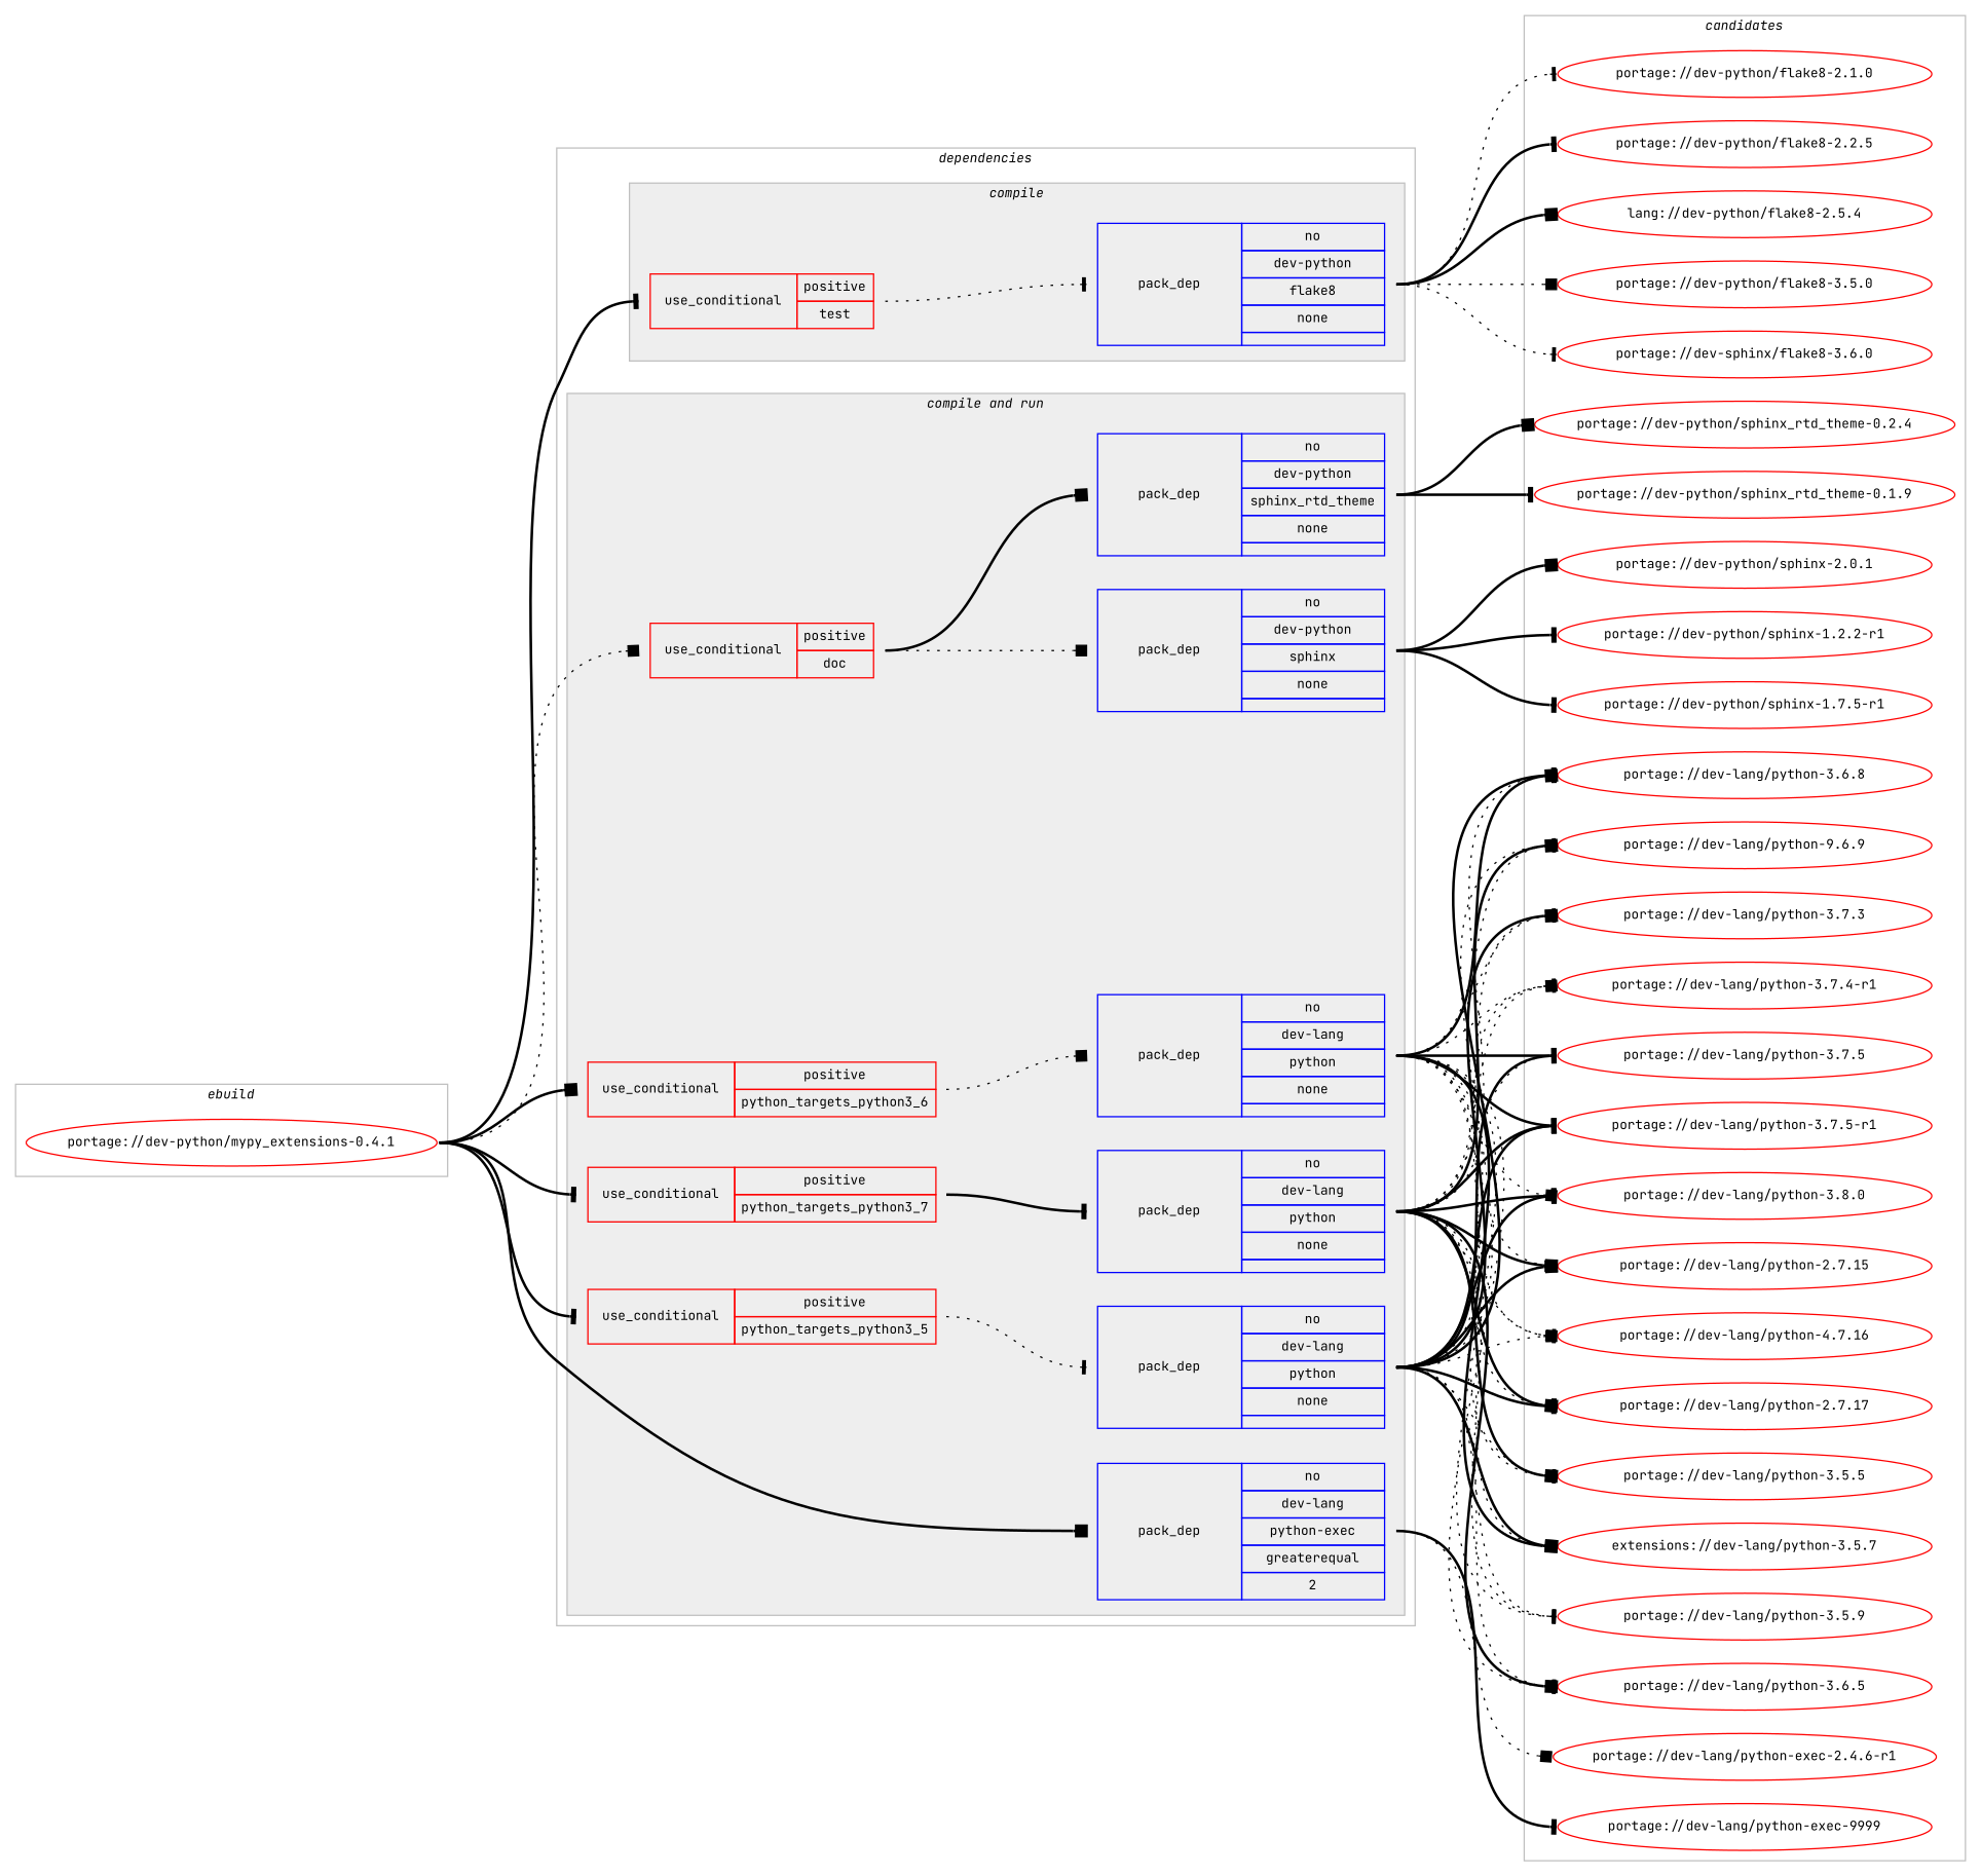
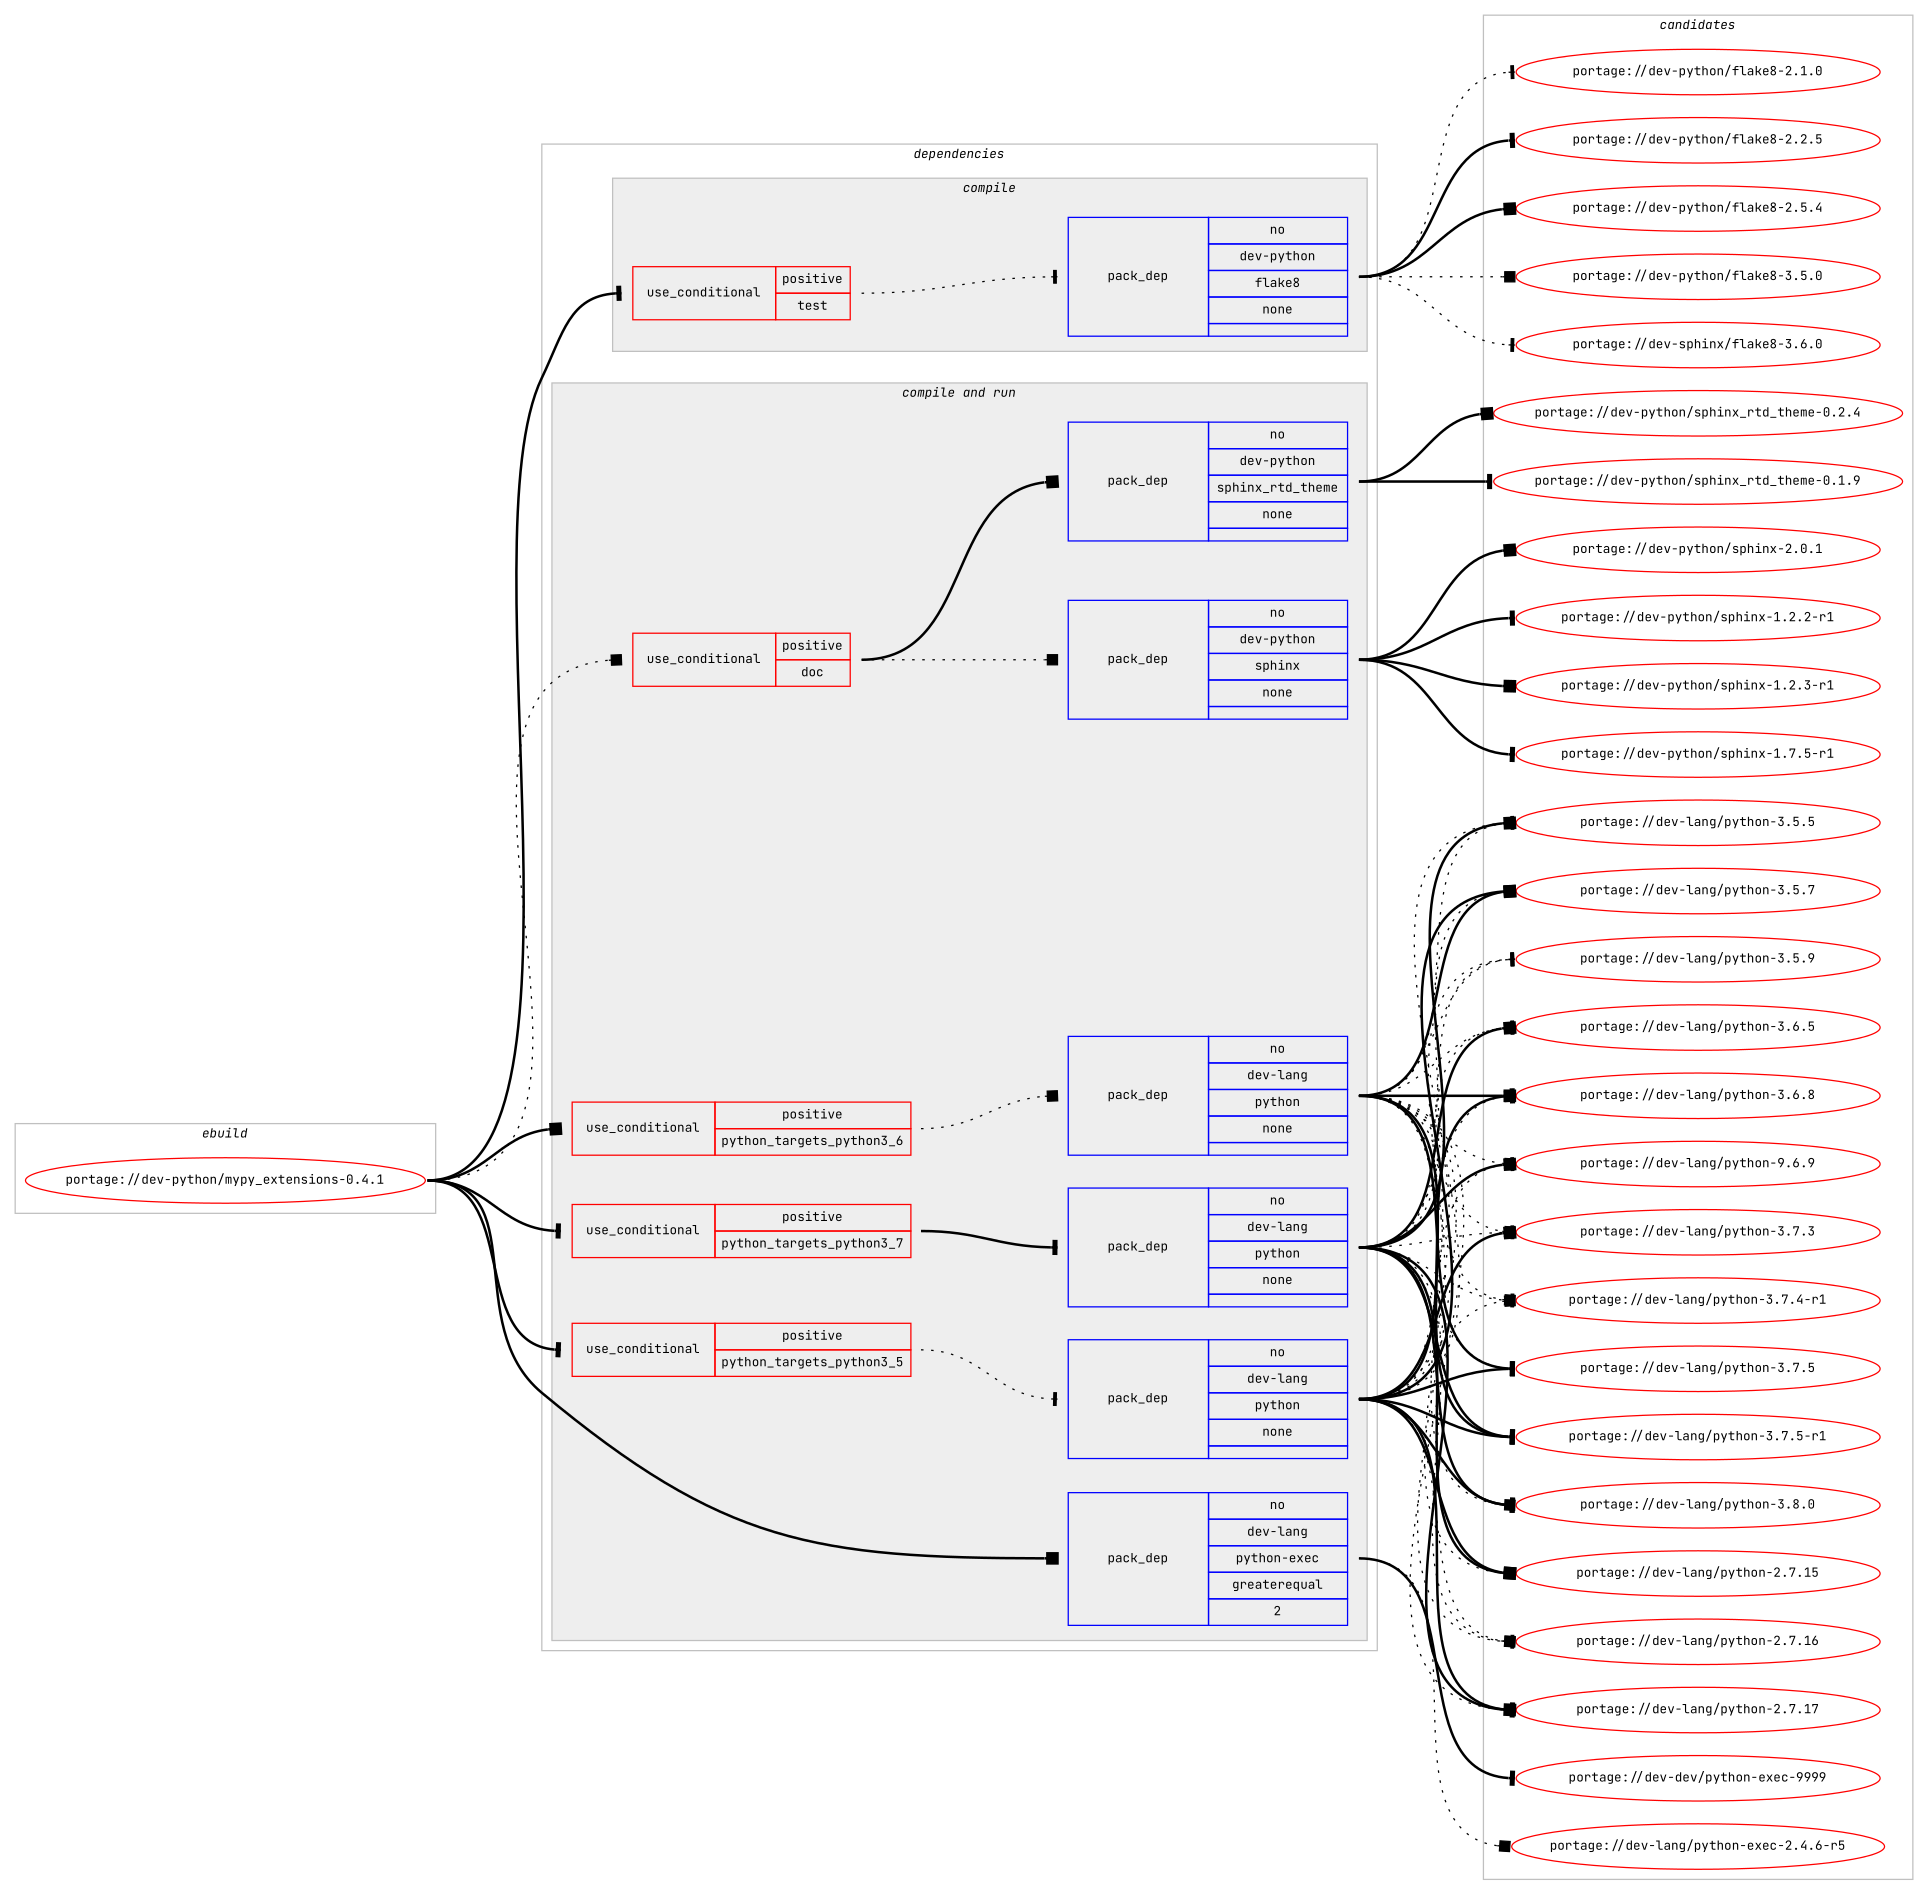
  digraph {
    compound=true
    concentrate=true
    fontname="JetBrains Mono"
    fontsize=10
    newrank=true
    rankdir=LR
    ranksep=1.5
    node [color=red fontname="JetBrains Mono" fontsize=10]
    edge [arrowhead=tee fontname="JetBrains Mono" headport=w style=bold tailport=e weight=100]
    n1 [label="portage://dev-python/mypy_extensions-0.4.1" width=4]
    n2 [color=blue label=<<TABLE BORDER="0" CELLBORDER="1" CELLSPACING="0" CELLPADDING="4" WIDTH="220"><TR><TD ROWSPAN="6" CELLPADDING="30">pack_dep</TD></TR><TR><TD WIDTH="110">no</TD></TR><TR><TD>dev-python</TD></TR><TR><TD>flake8</TD></TR><TR><TD>none</TD></TR><TR><TD></TD></TR></TABLE>> shape=none]
    n3 [label=<<TABLE BORDER="0" CELLBORDER="1" CELLSPACING="0" CELLPADDING="4"><TR><TD ROWSPAN="3" CELLPADDING="10">use_conditional</TD></TR><TR><TD>positive</TD></TR><TR><TD>test</TD></TR></TABLE>> shape=none]
    n4 [color=blue label=<<TABLE BORDER="0" CELLBORDER="1" CELLSPACING="0" CELLPADDING="4" WIDTH="220"><TR><TD ROWSPAN="6" CELLPADDING="30">pack_dep</TD></TR><TR><TD WIDTH="110">no</TD></TR><TR><TD>dev-python</TD></TR><TR><TD>sphinx</TD></TR><TR><TD>none</TD></TR><TR><TD></TD></TR></TABLE>> shape=none]
    n5 [color=blue label=<<TABLE BORDER="0" CELLBORDER="1" CELLSPACING="0" CELLPADDING="4" WIDTH="220"><TR><TD ROWSPAN="6" CELLPADDING="30">pack_dep</TD></TR><TR><TD WIDTH="110">no</TD></TR><TR><TD>dev-python</TD></TR><TR><TD>sphinx_rtd_theme</TD></TR><TR><TD>none</TD></TR><TR><TD></TD></TR></TABLE>> shape=none]
    n6 [label=<<TABLE BORDER="0" CELLBORDER="1" CELLSPACING="0" CELLPADDING="4"><TR><TD ROWSPAN="3" CELLPADDING="10">use_conditional</TD></TR><TR><TD>positive</TD></TR><TR><TD>doc</TD></TR></TABLE>> shape=none]
    n7 [color=blue label=<<TABLE BORDER="0" CELLBORDER="1" CELLSPACING="0" CELLPADDING="4" WIDTH="220"><TR><TD ROWSPAN="6" CELLPADDING="30">pack_dep</TD></TR><TR><TD WIDTH="110">no</TD></TR><TR><TD>dev-lang</TD></TR><TR><TD>python</TD></TR><TR><TD>none</TD></TR><TR><TD></TD></TR></TABLE>> shape=none]
    n8 [label=<<TABLE BORDER="0" CELLBORDER="1" CELLSPACING="0" CELLPADDING="4"><TR><TD ROWSPAN="3" CELLPADDING="10">use_conditional</TD></TR><TR><TD>positive</TD></TR><TR><TD>python_targets_python3_5</TD></TR></TABLE>> shape=none]
    n9 [color=blue label=<<TABLE BORDER="0" CELLBORDER="1" CELLSPACING="0" CELLPADDING="4" WIDTH="220"><TR><TD ROWSPAN="6" CELLPADDING="30">pack_dep</TD></TR><TR><TD WIDTH="110">no</TD></TR><TR><TD>dev-lang</TD></TR><TR><TD>python</TD></TR><TR><TD>none</TD></TR><TR><TD></TD></TR></TABLE>> shape=none]
    n10 [label=<<TABLE BORDER="0" CELLBORDER="1" CELLSPACING="0" CELLPADDING="4"><TR><TD ROWSPAN="3" CELLPADDING="10">use_conditional</TD></TR><TR><TD>positive</TD></TR><TR><TD>python_targets_python3_6</TD></TR></TABLE>> shape=none]
    n11 [color=blue label=<<TABLE BORDER="0" CELLBORDER="1" CELLSPACING="0" CELLPADDING="4" WIDTH="220"><TR><TD ROWSPAN="6" CELLPADDING="30">pack_dep</TD></TR><TR><TD WIDTH="110">no</TD></TR><TR><TD>dev-lang</TD></TR><TR><TD>python</TD></TR><TR><TD>none</TD></TR><TR><TD></TD></TR></TABLE>> shape=none]
    n12 [label=<<TABLE BORDER="0" CELLBORDER="1" CELLSPACING="0" CELLPADDING="4"><TR><TD ROWSPAN="3" CELLPADDING="10">use_conditional</TD></TR><TR><TD>positive</TD></TR><TR><TD>python_targets_python3_7</TD></TR></TABLE>> shape=none]
    n13 [color=blue label=<<TABLE BORDER="0" CELLBORDER="1" CELLSPACING="0" CELLPADDING="4" WIDTH="220"><TR><TD ROWSPAN="6" CELLPADDING="30">pack_dep</TD></TR><TR><TD WIDTH="110">no</TD></TR><TR><TD>dev-lang</TD></TR><TR><TD>python-exec</TD></TR><TR><TD>greaterequal</TD></TR><TR><TD>2</TD></TR></TABLE>> shape=none]
    n14 [label="portage://dev-python/flake8-2.1.0" width=4]
    n15 [label="portage://dev-python/flake8-2.2.5" width=4]
-   n16 [label="lang://dev-python/flake8-2.5.4" width=4]
+   n16 [label="portage://dev-python/flake8-2.5.4" width=4]
    n17 [label="portage://dev-python/flake8-3.5.0" width=4]
    n18 [label="portage://dev-sphinx/flake8-3.6.0" width=4]
    n19 [label="portage://dev-python/sphinx-1.2.2-r1" width=4]
+   n20 [label="portage://dev-python/sphinx-1.2.3-r1" width=4]
    n21 [label="portage://dev-python/sphinx-1.7.5-r1" width=4]
    n22 [label="portage://dev-python/sphinx-2.0.1" width=4]
    n23 [label="portage://dev-python/sphinx_rtd_theme-0.1.9" width=4]
    n24 [label="portage://dev-python/sphinx_rtd_theme-0.2.4" width=4]
    n25 [label="portage://dev-lang/python-2.7.15" width=4]
-   n26 [label="portage://dev-lang/python-4.7.16" width=4]
+   n26 [label="portage://dev-lang/python-2.7.16" width=4]
    n27 [label="portage://dev-lang/python-2.7.17" width=4]
    n28 [label="portage://dev-lang/python-3.5.5" width=4]
-   n29 [label="extensions://dev-lang/python-3.5.7" width=4]
+   n29 [label="portage://dev-lang/python-3.5.7" width=4]
    n30 [label="portage://dev-lang/python-3.5.9" width=4]
    n31 [label="portage://dev-lang/python-3.6.5" width=4]
    n32 [label="portage://dev-lang/python-3.6.8" width=4]
    n33 [label="portage://dev-lang/python-9.6.9" width=4]
    n34 [label="portage://dev-lang/python-3.7.3" width=4]
    n35 [label="portage://dev-lang/python-3.7.4-r1" width=4]
    n36 [label="portage://dev-lang/python-3.7.5" width=4]
    n37 [label="portage://dev-lang/python-3.7.5-r1" width=4]
    n38 [label="portage://dev-lang/python-3.8.0" width=4]
-   n39 [label="portage://dev-lang/python-exec-2.4.6-r1" width=4]
-   n40 [label="portage://dev-lang/python-exec-9999" width=4]
+   n39 [label="portage://dev-lang/python-exec-2.4.6-r5" width=4]
+   n40 [label="portage://dev-dev/python-exec-9999" width=4]
    subgraph cluster_1 {
      color=gray
      label=<<i>ebuild</i>>
      rank=same
      n1
    }
    subgraph cluster_2 {
      color=gray
      label=<<i>dependencies</i>>
      subgraph cluster_3 {
        color=gray
        fillcolor="#eeeeee"
        label=<<i>compile</i>>
        style=filled
        subgraph sub_4 {
          color=gray
          fillcolor="#eeeeee"
          label=<<i>compile</i>>
          style=filled
          n3
          subgraph sub_5 {
            color=gray
            fillcolor="#eeeeee"
            label=<<i>compile</i>>
            style=filled
            n2
          }
        }
      }
      subgraph cluster_6 {
        color=gray
        fillcolor="#eeeeee"
        label=<<i>compile and run</i>>
        style=filled
        subgraph sub_7 {
          color=gray
          fillcolor="#eeeeee"
          label=<<i>compile and run</i>>
          style=filled
          n6
          subgraph sub_8 {
            color=gray
            fillcolor="#eeeeee"
            label=<<i>compile and run</i>>
            style=filled
            n4
          }
          subgraph sub_9 {
            color=gray
            fillcolor="#eeeeee"
            label=<<i>compile and run</i>>
            style=filled
            n5
          }
        }
        subgraph sub_10 {
          color=gray
          fillcolor="#eeeeee"
          label=<<i>compile and run</i>>
          style=filled
          n8
          subgraph sub_11 {
            color=gray
            fillcolor="#eeeeee"
            label=<<i>compile and run</i>>
            style=filled
            n7
          }
        }
        subgraph sub_12 {
          color=gray
          fillcolor="#eeeeee"
          label=<<i>compile and run</i>>
          style=filled
          n10
          subgraph sub_13 {
            color=gray
            fillcolor="#eeeeee"
            label=<<i>compile and run</i>>
            style=filled
            n9
          }
        }
        subgraph sub_14 {
          color=gray
          fillcolor="#eeeeee"
          label=<<i>compile and run</i>>
          style=filled
          n12
          subgraph sub_15 {
            color=gray
            fillcolor="#eeeeee"
            label=<<i>compile and run</i>>
            style=filled
            n11
          }
        }
        subgraph sub_16 {
          color=gray
          fillcolor="#eeeeee"
          label=<<i>compile and run</i>>
          style=filled
          n13
        }
      }
      subgraph cluster_17 {
        color=gray
        fillcolor="#eeeeee"
        label=<<i>run</i>>
        style=filled
      }
    }
    subgraph cluster_18 {
      color=gray
      label=<<i>candidates</i>>
      rank=same
      subgraph sub_19 {
        color=black
        label=<<i>candidates</i>>
        nodesep=1
        rank=same
        n14
        n15
        n16
        n17
        n18
      }
      subgraph sub_20 {
        color=black
        label=<<i>candidates</i>>
        nodesep=1
        rank=same
        n19
+       n20
        n21
        n22
      }
      subgraph sub_21 {
        color=black
        label=<<i>candidates</i>>
        nodesep=1
        rank=same
        n23
        n24
      }
      subgraph sub_22 {
        color=black
        label=<<i>candidates</i>>
        nodesep=1
        rank=same
        n25
        n26
        n27
        n28
        n29
        n30
        n31
        n32
        n33
        n34
        n35
        n36
        n37
        n38
      }
      subgraph sub_23 {
        color=black
        label=<<i>candidates</i>>
        nodesep=1
        rank=same
        n25
        n26
        n27
        n28
        n29
        n30
        n31
        n32
        n33
        n34
        n35
        n36
        n37
        n38
      }
      subgraph sub_24 {
        color=black
        label=<<i>candidates</i>>
        nodesep=1
        rank=same
        n25
        n26
        n27
        n28
        n29
        n30
        n31
        n32
        n33
        n34
        n35
        n36
        n37
        n38
      }
      subgraph sub_25 {
        color=black
        label=<<i>candidates</i>>
        nodesep=1
        rank=same
        n39
        n40
      }
    }
    n1 -> n3 [weight=20]
    n1 -> n6 [arrowhead=box style=dotted weight=20]
    n1 -> n8 [weight=20]
    n1 -> n10 [arrowhead=box weight=20]
    n1 -> n12 [weight=20]
    n1 -> n13 [arrowhead=box weight=20]
    n2 -> n14 [style=dotted]
    n2 -> n15
    n2 -> n16 [arrowhead=box]
    n2 -> n17 [arrowhead=box style=dotted]
    n2 -> n18 [style=dotted]
    n3 -> n2 [style=dotted weight=20]
    n4 -> n19
+   n4 -> n20 [arrowhead=box]
    n4 -> n21
    n4 -> n22 [arrowhead=box]
    n5 -> n23
    n5 -> n24 [arrowhead=box]
    n6 -> n4 [arrowhead=box style=dotted weight=20]
    n6 -> n5 [arrowhead=box weight=20]
    n7 -> n25 [arrowhead=box]
    n7 -> n26 [arrowhead=box style=dotted]
    n7 -> n27
    n7 -> n28 [arrowhead=box style=dotted]
    n7 -> n29 [arrowhead=box]
    n7 -> n30 [style=dotted]
    n7 -> n31 [style=dotted]
    n7 -> n32
    n7 -> n33 [style=dotted]
    n7 -> n34 [arrowhead=box]
    n7 -> n35 [arrowhead=box style=dotted]
    n7 -> n36
    n7 -> n37
    n7 -> n38
    n8 -> n7 [style=dotted weight=20]
    n9 -> n25 [arrowhead=box style=dotted]
    n9 -> n26 [style=dotted]
    n9 -> n27 [style=dotted]
    n9 -> n28 [style=dotted]
    n9 -> n29 [arrowhead=box]
    n9 -> n30 [style=dotted]
    n9 -> n31 [style=dotted]
    n9 -> n32 [arrowhead=box]
    n9 -> n33 [arrowhead=box style=dotted]
    n9 -> n34 [arrowhead=box style=dotted]
    n9 -> n35 [arrowhead=box style=dotted]
    n9 -> n36
    n9 -> n37
    n9 -> n38 [arrowhead=box style=dotted]
    n10 -> n9 [arrowhead=box style=dotted weight=20]
    n11 -> n25 [arrowhead=box]
    n11 -> n26 [arrowhead=box style=dotted]
    n11 -> n27 [arrowhead=box]
    n11 -> n28 [arrowhead=box]
    n11 -> n29 [arrowhead=box style=dotted]
    n11 -> n30 [style=dotted]
    n11 -> n31 [arrowhead=box]
    n11 -> n32 [arrowhead=box style=dotted]
    n11 -> n33 [arrowhead=box]
    n11 -> n34 [style=dotted]
    n11 -> n35 [style=dotted]
    n11 -> n36 [style=dotted]
    n11 -> n37
    n11 -> n38
    n12 -> n11 [weight=20]
    n13 -> n39 [arrowhead=box style=dotted]
    n13 -> n40
  }
